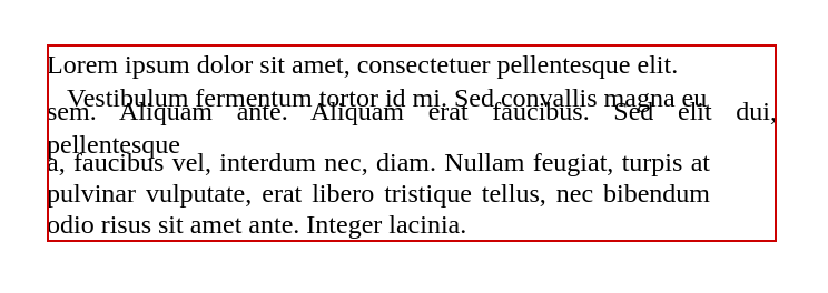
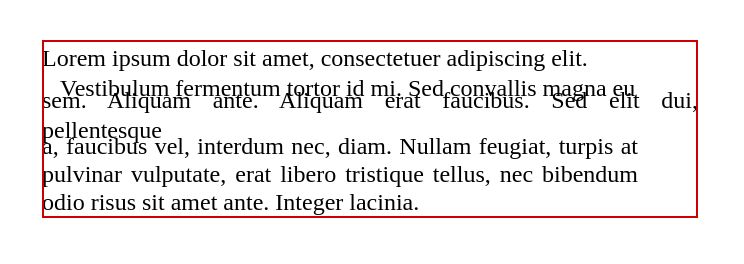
  <mxCell id="0" />
  <mxCell id="1" parent="0" />
- <mxCell id="2" value="&lt;div style=&quot;text-align: justify;&quot;&gt;&lt;span style=&quot;background-color: initial;&quot;&gt;Lorem ipsum dolor sit amet, consectetuer pellentesque elit.&lt;/span&gt;&lt;/div&gt;&lt;div style=&quot;text-align: justify;&quot;&gt;&lt;span style=&quot;background-color: initial;&quot;&gt;&amp;nbsp; &amp;nbsp;Vestibulum fermentum tortor id mi. Sed convallis magna eu&lt;/span&gt;&lt;/div&gt;&lt;div style=&quot;text-align: justify;&quot;&gt;&lt;br&gt;&lt;/div&gt;&lt;div style=&quot;text-align: justify;&quot;&gt;&lt;span style=&quot;background-color: initial;&quot;&gt;a, faucibus vel, interdum nec, diam. Nullam feugiat,&amp;nbsp;&lt;/span&gt;&lt;span style=&quot;background-color: initial;&quot;&gt;turpis at pulvinar vulputate, erat libero tristique tellus, nec bibendum odio risus sit amet&amp;nbsp;&lt;/span&gt;&lt;span style=&quot;background-color: initial;&quot;&gt;ante. Integer lacinia.&lt;/span&gt;&lt;/div&gt;" style="text;html=1;strokeColor=none;fillColor=none;align=center;verticalAlign=middle;whiteSpace=wrap;rounded=0;fontFamily=Times New Roman;" vertex="1" parent="1"><mxGeometry x="20" y="20" width="300" height="90" as="geometry" /></mxCell>
+ <mxCell id="2" value="&lt;div style=&quot;text-align: justify;&quot;&gt;&lt;span style=&quot;background-color: initial;&quot;&gt;Lorem ipsum dolor sit amet, consectetuer adipiscing elit.&lt;/span&gt;&lt;/div&gt;&lt;div style=&quot;text-align: justify;&quot;&gt;&lt;span style=&quot;background-color: initial;&quot;&gt;&amp;nbsp; &amp;nbsp;Vestibulum fermentum tortor id mi. Sed convallis magna eu&lt;/span&gt;&lt;/div&gt;&lt;div style=&quot;text-align: justify;&quot;&gt;&lt;br&gt;&lt;/div&gt;&lt;div style=&quot;text-align: justify;&quot;&gt;&lt;span style=&quot;background-color: initial;&quot;&gt;a, faucibus vel, interdum nec, diam. Nullam feugiat,&amp;nbsp;&lt;/span&gt;&lt;span style=&quot;background-color: initial;&quot;&gt;turpis at pulvinar vulputate, erat libero tristique tellus, nec bibendum odio risus sit amet&amp;nbsp;&lt;/span&gt;&lt;span style=&quot;background-color: initial;&quot;&gt;ante. Integer lacinia.&lt;/span&gt;&lt;/div&gt;" style="text;html=1;strokeColor=none;fillColor=none;align=center;verticalAlign=middle;whiteSpace=wrap;rounded=0;fontFamily=Times New Roman;" vertex="1" parent="1"><mxGeometry x="20" y="20" width="300" height="90" as="geometry" /></mxCell>
  <mxCell id="3" value="&lt;div style=&quot;text-align: justify;&quot;&gt;&lt;span style=&quot;background-color: initial;&quot;&gt;sem. Aliquam ante. Aliquam&amp;nbsp;&lt;/span&gt;&lt;span style=&quot;background-color: initial; border-color: var(--border-color); text-align: justify;&quot;&gt;erat faucibus. Sed elit dui, pellentesque&lt;/span&gt;&lt;/div&gt;" style="text;html=1;strokeColor=none;fillColor=none;align=center;verticalAlign=middle;whiteSpace=wrap;rounded=0;fontFamily=Times New Roman;" vertex="1" parent="1"><mxGeometry x="20" y="42" width="330" height="30" as="geometry" /></mxCell>
  <mxCell id="4" value="" style="rounded=0;whiteSpace=wrap;html=1;fillColor=none;strokeColor=#cc0000;" vertex="1" parent="1"><mxGeometry x="21" y="20" width="327" height="88" as="geometry" /></mxCell>
  <mxCell id="5" value="" style="rounded=0;whiteSpace=wrap;html=1;fillColor=none;strokeColor=#cc0000;" vertex="1" parent="1"><mxGeometry x="21" y="20" width="327" height="88" as="geometry" /></mxCell>
